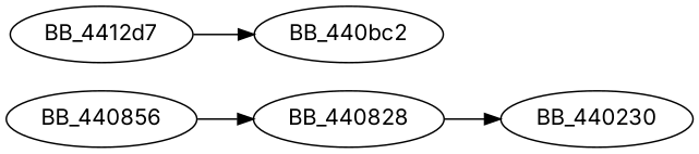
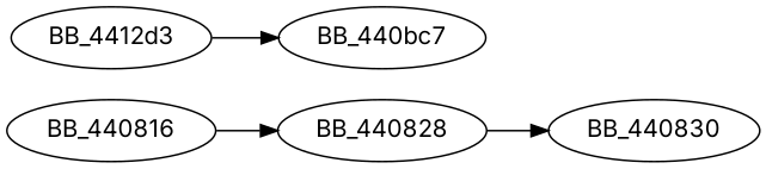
  digraph {
    fontname=Inter
    rankdir=LR
    node [fontname=Inter]
    edge [fontname=Inter]
-   BB_440816 [label=BB_440856]
+   BB_440816
    BB_440828
-   BB_440830 [label=BB_440230]
-   BB_4412d7
-   BB_440bc7 [label=BB_440bc2]
+   BB_440830
+   BB_4412d7 [label=BB_4412d3]
+   BB_440bc7
    BB_440816 -> BB_440828
    BB_440828 -> BB_440830
    BB_4412d7 -> BB_440bc7
  }
